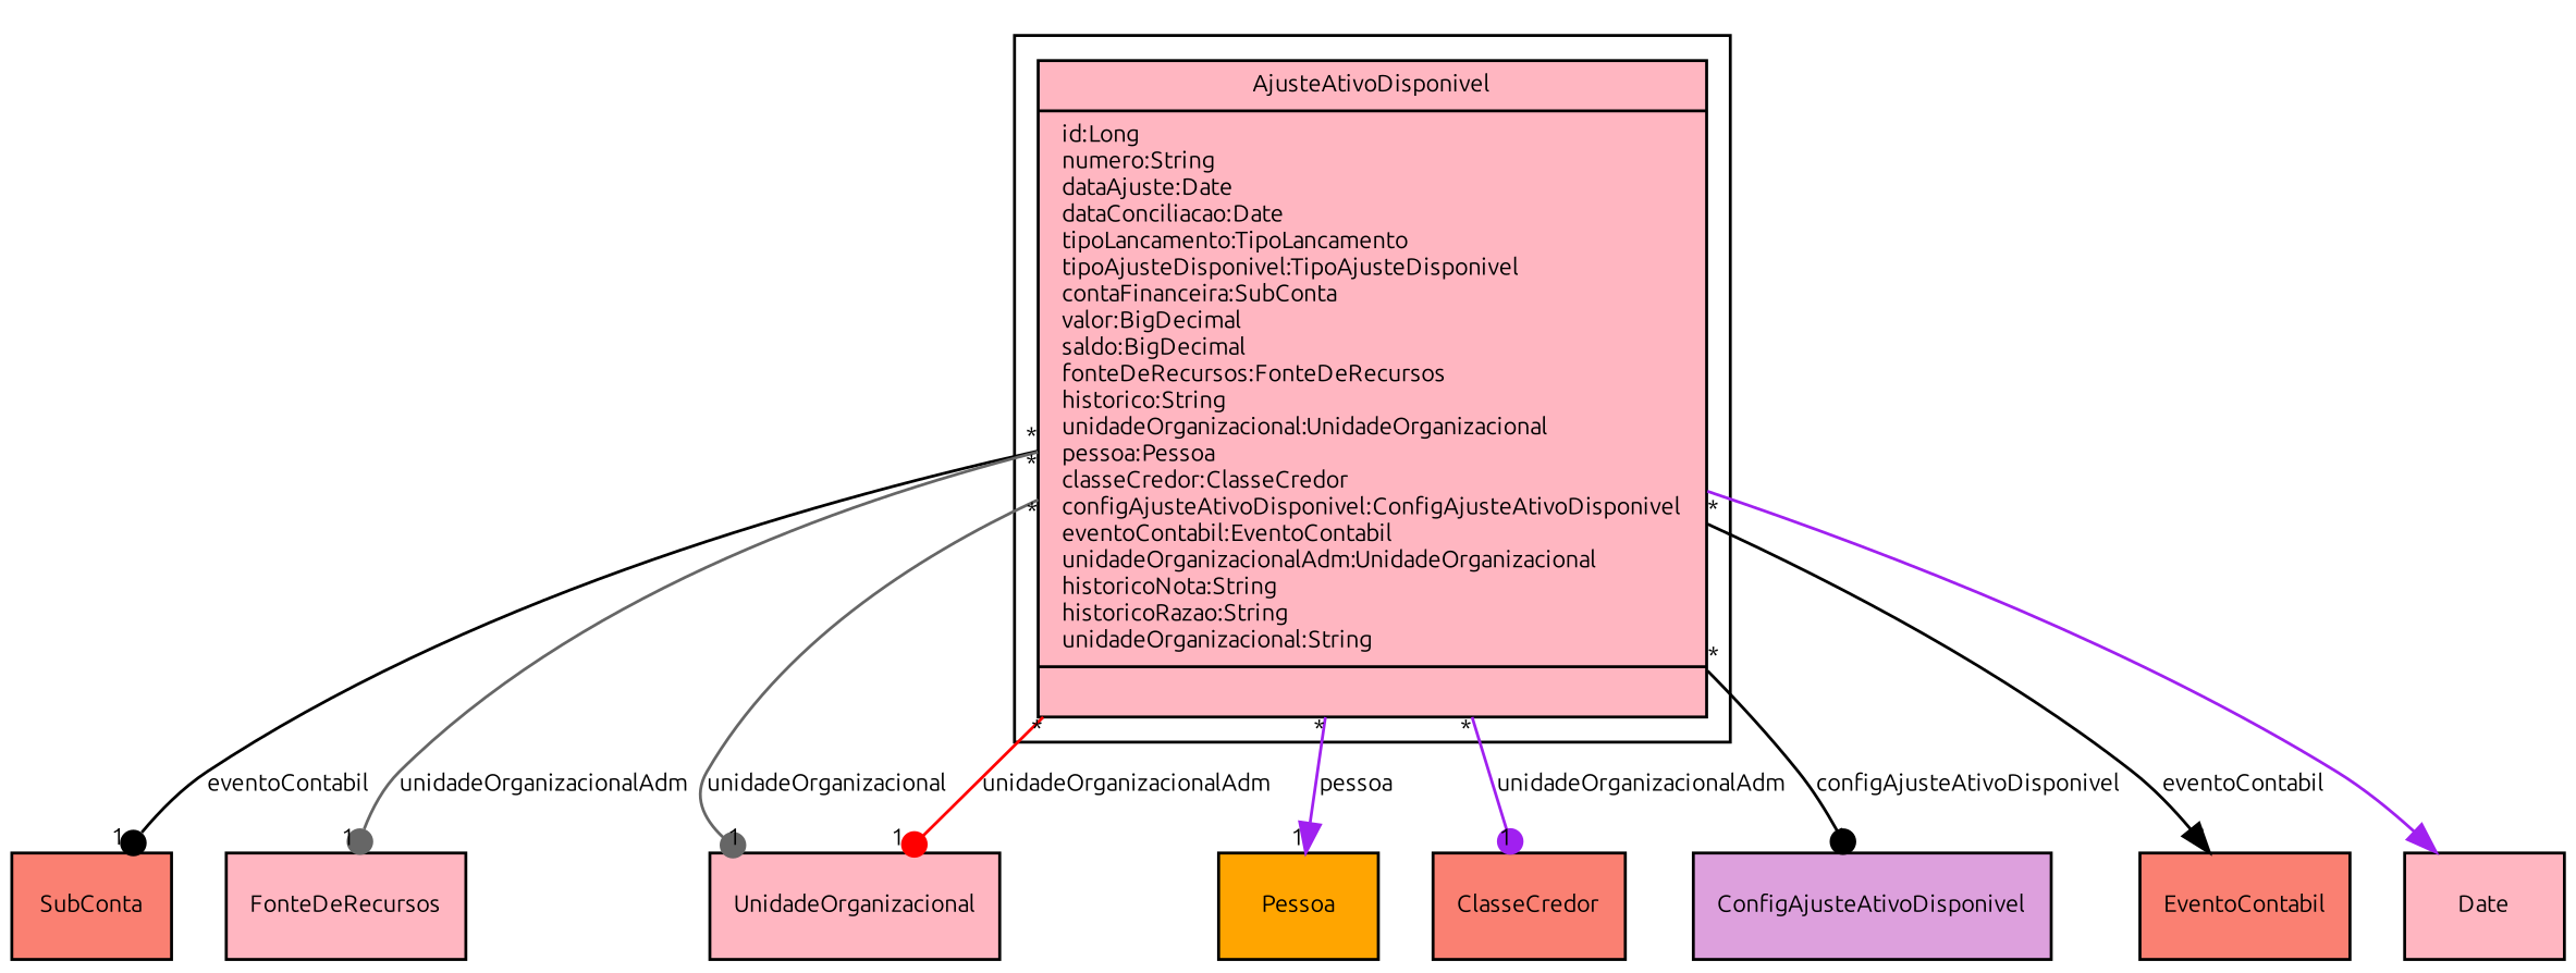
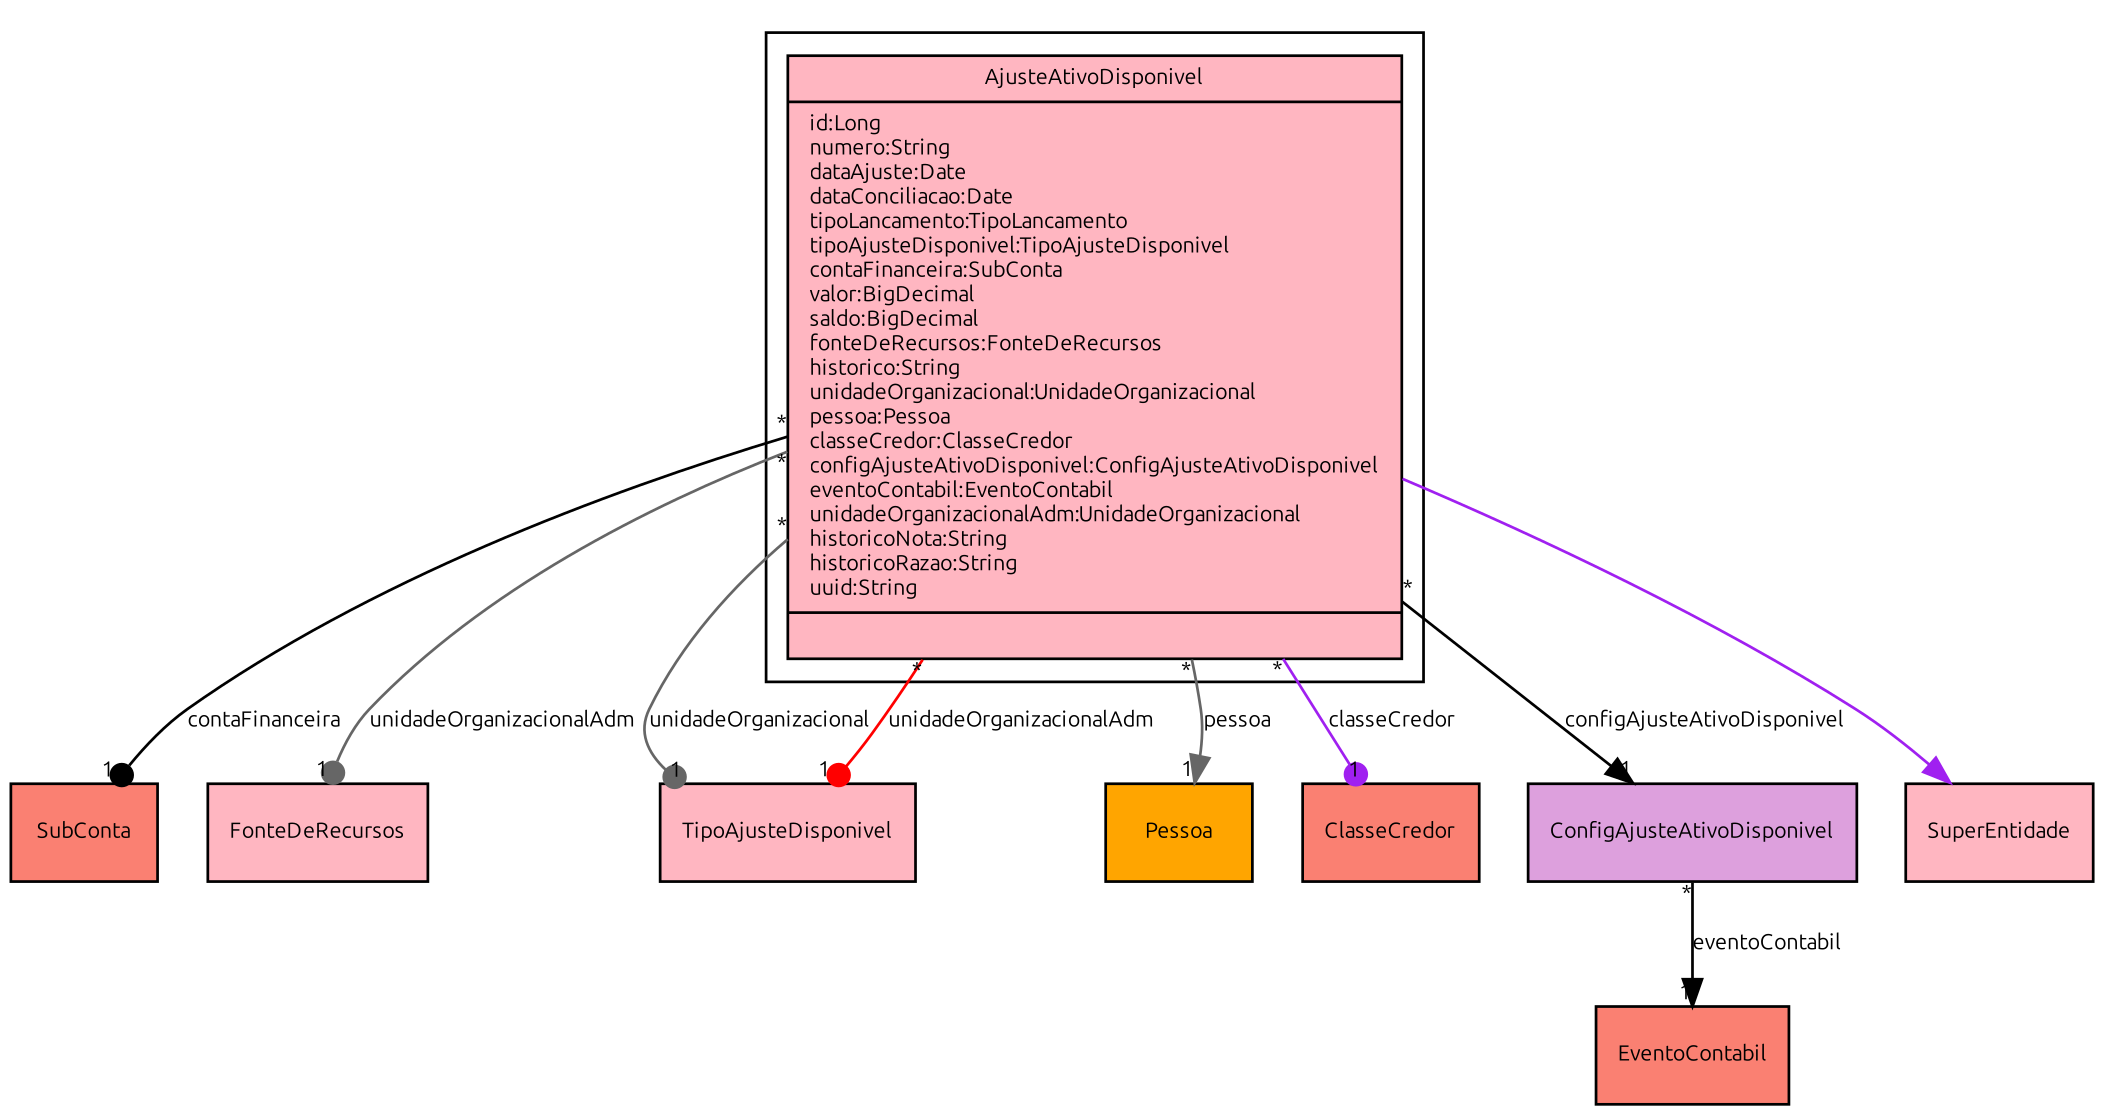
  digraph {
    fontname=Ubuntu
    fontsize=8
    node [fillcolor=lightpink fontname=Ubuntu fontsize=8 shape=record style=filled]
    edge [arrowhead=dot color=black fontname=Ubuntu fontsize=8 headlabel=1 taillabel="*"]
-   n1 [label="{AjusteAtivoDisponivel|id:Long\lnumero:String\ldataAjuste:Date\ldataConciliacao:Date\ltipoLancamento:TipoLancamento\ltipoAjusteDisponivel:TipoAjusteDisponivel\lcontaFinanceira:SubConta\lvalor:BigDecimal\lsaldo:BigDecimal\lfonteDeRecursos:FonteDeRecursos\lhistorico:String\lunidadeOrganizacional:UnidadeOrganizacional\lpessoa:Pessoa\lclasseCredor:ClasseCredor\lconfigAjusteAtivoDisponivel:ConfigAjusteAtivoDisponivel\leventoContabil:EventoContabil\lunidadeOrganizacionalAdm:UnidadeOrganizacional\lhistoricoNota:String\lhistoricoRazao:String\lunidadeOrganizacional:String\l|\l}"]
+   n1 [label="{AjusteAtivoDisponivel|id:Long\lnumero:String\ldataAjuste:Date\ldataConciliacao:Date\ltipoLancamento:TipoLancamento\ltipoAjusteDisponivel:TipoAjusteDisponivel\lcontaFinanceira:SubConta\lvalor:BigDecimal\lsaldo:BigDecimal\lfonteDeRecursos:FonteDeRecursos\lhistorico:String\lunidadeOrganizacional:UnidadeOrganizacional\lpessoa:Pessoa\lclasseCredor:ClasseCredor\lconfigAjusteAtivoDisponivel:ConfigAjusteAtivoDisponivel\leventoContabil:EventoContabil\lunidadeOrganizacionalAdm:UnidadeOrganizacional\lhistoricoNota:String\lhistoricoRazao:String\luuid:String\l|\l}"]
    SubConta [fillcolor=salmon]
    FonteDeRecursos
-   UnidadeOrganizacional
+   UnidadeOrganizacional [label=TipoAjusteDisponivel]
    Pessoa [fillcolor=orange]
    ClasseCredor [fillcolor=salmon]
    ConfigAjusteAtivoDisponivel [fillcolor=plum]
    EventoContabil [fillcolor=salmon]
-   SuperEntidade [label=Date]
+   SuperEntidade
    subgraph cluster_1 {
      n1
    }
-   n1 -> SubConta [label=eventoContabil]
+   n1 -> SubConta [label=contaFinanceira]
    n1 -> FonteDeRecursos [color=gray40 label=unidadeOrganizacionalAdm]
    n1 -> UnidadeOrganizacional [color=gray40 label=unidadeOrganizacional]
    n1 -> UnidadeOrganizacional [color=red label=unidadeOrganizacionalAdm]
-   n1 -> Pessoa [arrowhead=normal color=purple label=pessoa]
-   n1 -> ClasseCredor [color=purple label=unidadeOrganizacionalAdm]
-   n1 -> ConfigAjusteAtivoDisponivel [label=configAjusteAtivoDisponivel]
-   n1 -> EventoContabil [arrowhead=normal label=eventoContabil]
+   n1 -> Pessoa [arrowhead=normal color=gray40 label=pessoa]
+   n1 -> ClasseCredor [color=purple label=classeCredor]
+   n1 -> ConfigAjusteAtivoDisponivel [arrowhead=normal label=configAjusteAtivoDisponivel]
+   ConfigAjusteAtivoDisponivel -> EventoContabil [arrowhead=normal label=eventoContabil]
    n1 -> SuperEntidade [arrowhead=normal color=purple headlabel="" taillabel=""]
  }
